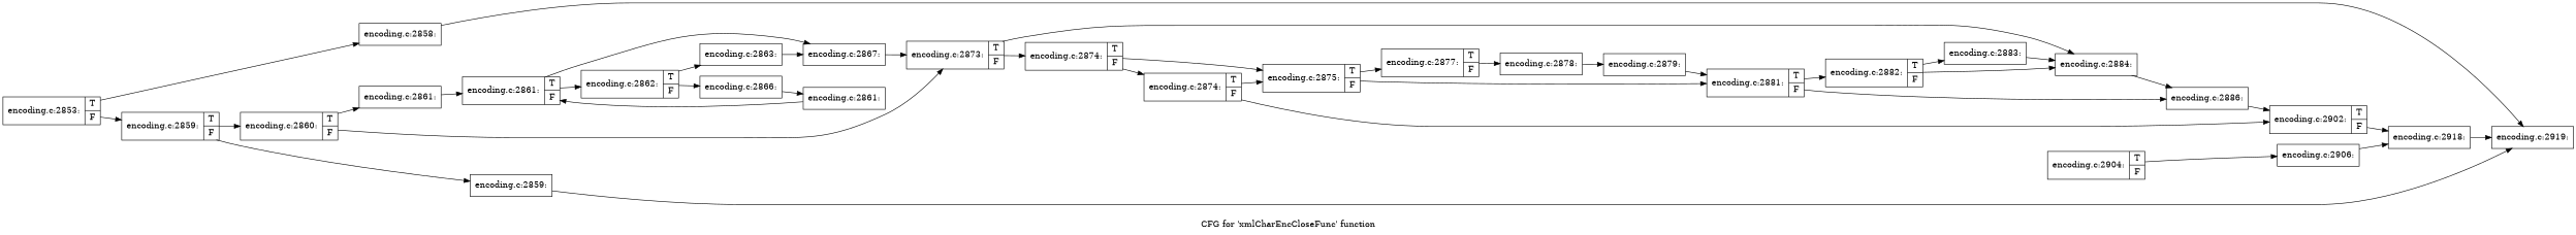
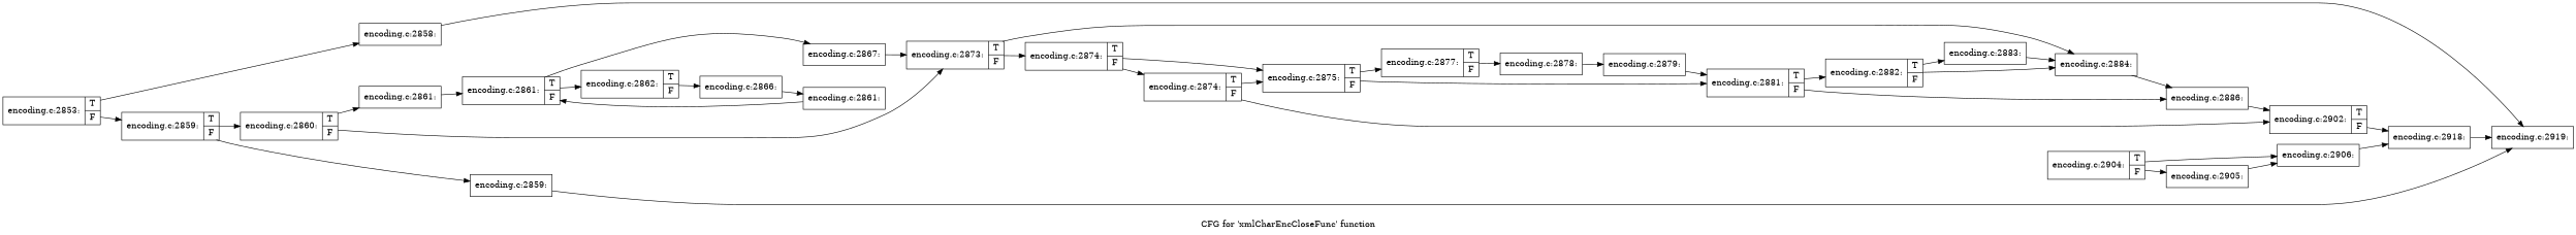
  digraph {
    label="CFG for 'xmlCharEncCloseFunc' function"
    rankdir=LR
    node [shape=record]
    n1 [label="{encoding.c:2853:|{<s0>T|<s1>F}}"]
    n2 [label="{encoding.c:2858:}"]
    n3 [label="{encoding.c:2859:|{<s0>T|<s1>F}}"]
    n4 [label="{encoding.c:2919:}"]
    n5 [label="{encoding.c:2859:}"]
    n6 [label="{encoding.c:2860:|{<s0>T|<s1>F}}"]
    n7 [label="{encoding.c:2861:}"]
    n8 [label="{encoding.c:2873:|{<s0>T|<s1>F}}"]
    n9 [label="{encoding.c:2861:|{<s0>T|<s1>F}}"]
    n10 [label="{encoding.c:2874:|{<s0>T|<s1>F}}"]
    n11 [label="{encoding.c:2884:}"]
    n12 [label="{encoding.c:2862:|{<s0>T|<s1>F}}"]
    n13 [label="{encoding.c:2867:}"]
    n14 [label="{encoding.c:2875:|{<s0>T|<s1>F}}"]
    n15 [label="{encoding.c:2874:|{<s0>T|<s1>F}}"]
    n16 [label="{encoding.c:2902:|{<s0>T|<s1>F}}"]
    n17 [label="{encoding.c:2918:}"]
-   n18 [label="{encoding.c:2863:}"]
    n19 [label="{encoding.c:2866:}"]
    n20 [label="{encoding.c:2861:}"]
    n21 [label="{encoding.c:2877:|{<s0>T|<s1>F}}"]
    n22 [label="{encoding.c:2881:|{<s0>T|<s1>F}}"]
    n23 [label="{encoding.c:2904:|{<s0>T|<s1>F}}"]
+   n24 [label="{encoding.c:2905:}"]
    n25 [label="{encoding.c:2906:}"]
    n26 [label="{encoding.c:2878:}"]
    n27 [label="{encoding.c:2882:|{<s0>T|<s1>F}}"]
    n28 [label="{encoding.c:2886:}"]
    n29 [label="{encoding.c:2879:}"]
    n30 [label="{encoding.c:2883:}"]
    n1 -> n2
    n1 -> n3
    n2 -> n4
    n3 -> n5
    n3 -> n6
    n5 -> n4
    n6 -> n7
    n6 -> n8
    n7 -> n9
    n8 -> n10
    n8 -> n11
    n9 -> n12
    n9 -> n13
    n10 -> n14
    n10 -> n15
    n11 -> n28
-   n12 -> n18
    n12 -> n19
    n13 -> n8
    n14 -> n21
    n14 -> n22
    n15 -> n14
    n15 -> n16
    n16 -> n17
    n17 -> n4
-   n18 -> n13
    n19 -> n20
    n20 -> n9
    n21 -> n26
    n22 -> n27
    n22 -> n28
+   n23 -> n24
    n23 -> n25
+   n24 -> n25
    n25 -> n17
    n26 -> n29
    n27 -> n11
    n27 -> n30
    n28 -> n16
    n29 -> n22
    n30 -> n11
  }
